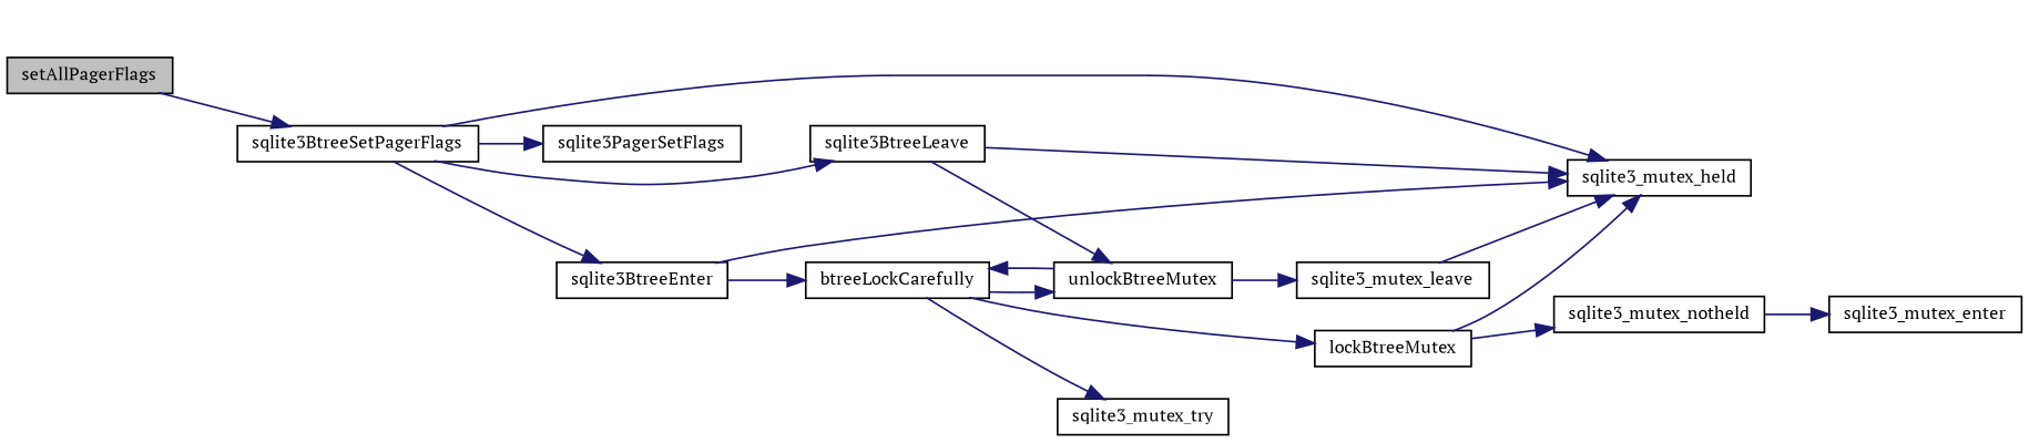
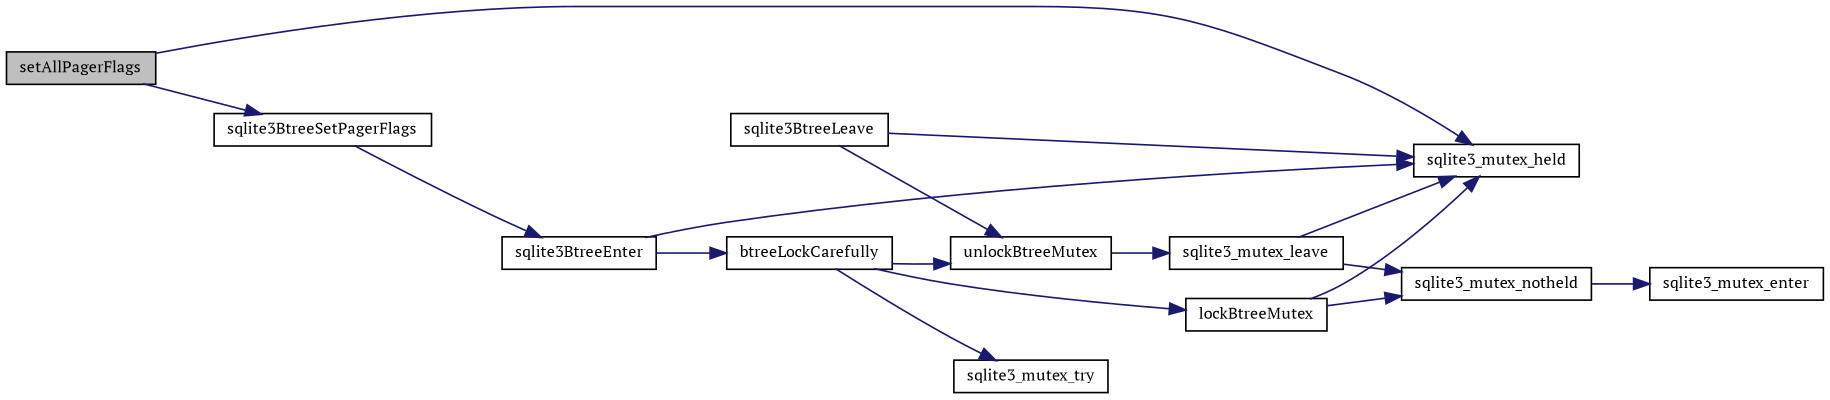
  digraph {
    fontname="PT Serif"
    rankdir=LR
    node [color=black fillcolor=white fontname="PT Serif" fontsize=10 shape=record style=filled]
    edge [color=midnightblue fontname="PT Serif" fontsize=10 labelfontname=FreeSans labelfontsize=10 style=solid]
    n1 [fillcolor=grey75 fontcolor=black height=0.2 label=setAllPagerFlags width=0.4]
    n2 [height=0.2 label=sqlite3BtreeSetPagerFlags width=0.4]
    n3 [height=0.2 label=sqlite3_mutex_held width=0.4]
    n4 [height=0.2 label=sqlite3BtreeEnter width=0.4]
-   n5 [height=0.2 label=sqlite3PagerSetFlags width=0.4]
    n6 [height=0.2 label=sqlite3BtreeLeave width=0.4]
    n7 [height=0.2 label=btreeLockCarefully width=0.4]
    n8 [height=0.2 label=unlockBtreeMutex width=0.4]
    n9 [height=0.2 label=sqlite3_mutex_try width=0.4]
    n10 [height=0.2 label=lockBtreeMutex width=0.4]
    n11 [height=0.2 label=sqlite3_mutex_leave width=0.4]
    n12 [height=0.2 label=sqlite3_mutex_notheld width=0.4]
    n13 [height=0.2 label=sqlite3_mutex_enter width=0.4]
    n1 -> n2
-   n2 -> n3
+   n1 -> n3
    n2 -> n4
-   n2 -> n5
-   n2 -> n6
    n4 -> n3
    n4 -> n7
    n6 -> n3
    n6 -> n8
    n7 -> n8
    n7 -> n9
    n7 -> n10
-   n8 -> n7
    n8 -> n11
    n10 -> n3
    n10 -> n12
    n11 -> n3
+   n11 -> n12
    n12 -> n13
  }
